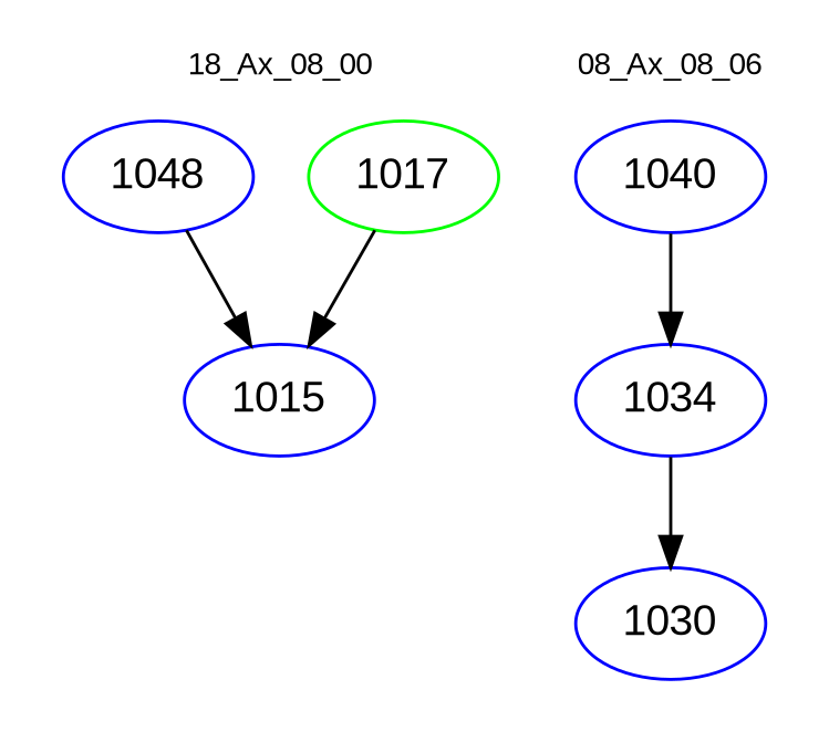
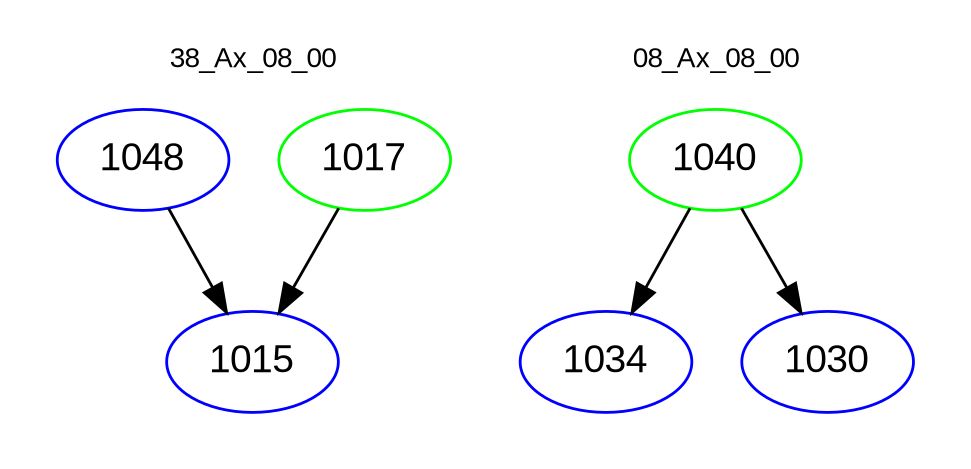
  digraph {
    fontname="Liberation Sans"
    node [color=blue fontname="Liberation Sans"]
    edge [color=black fontname="Liberation Sans"]
    n1 [color=green label=1017]
    n2 [label=1015]
    n3 [label=1048]
-   n4 [label=1040]
+   n4 [color=green label=1040]
    n5 [label=1034]
    n6 [label=1030]
    subgraph cluster_1 {
      color=white
      fontsize=10
-     label="18_Ax_08_00"
+     label="38_Ax_08_00"
      n1
      n2
      n3
    }
    subgraph cluster_2 {
      color=white
      fontsize=10
-     label="08_Ax_08_06"
+     label="08_Ax_08_00"
      n4
      n5
      n6
    }
    n1 -> n2
    n3 -> n2
    n4 -> n5
-   n5 -> n6
+   n4 -> n6
  }
